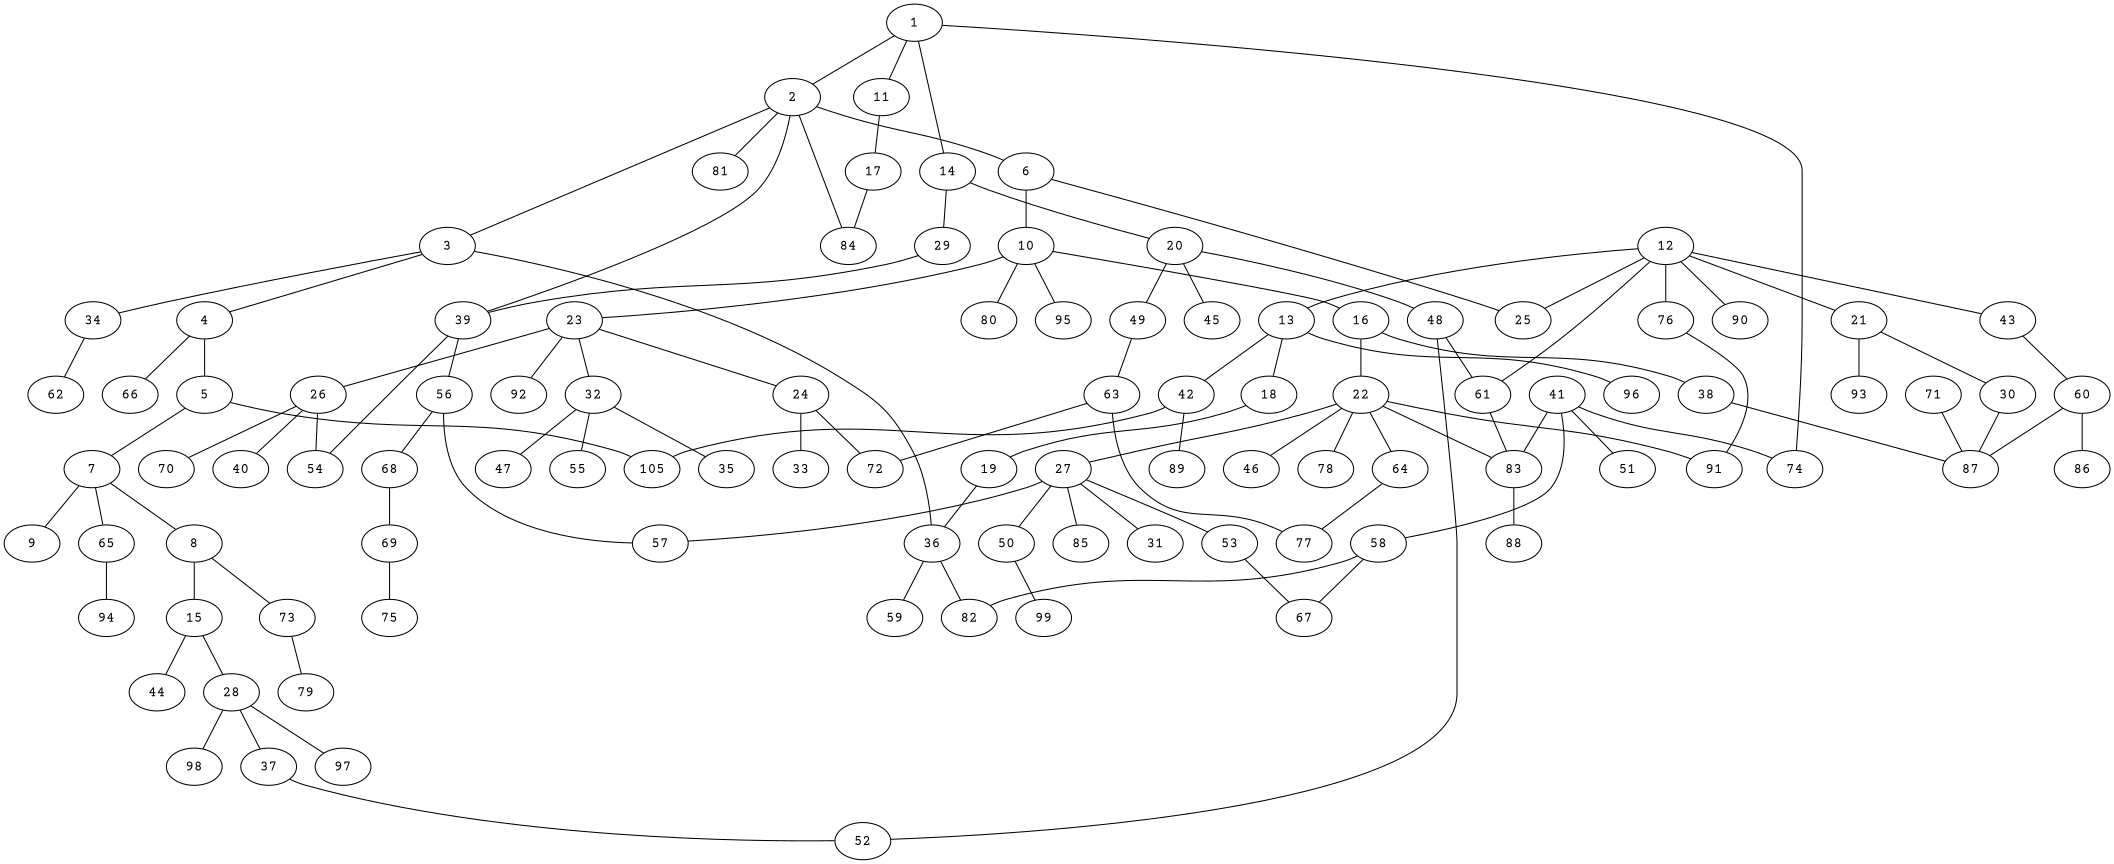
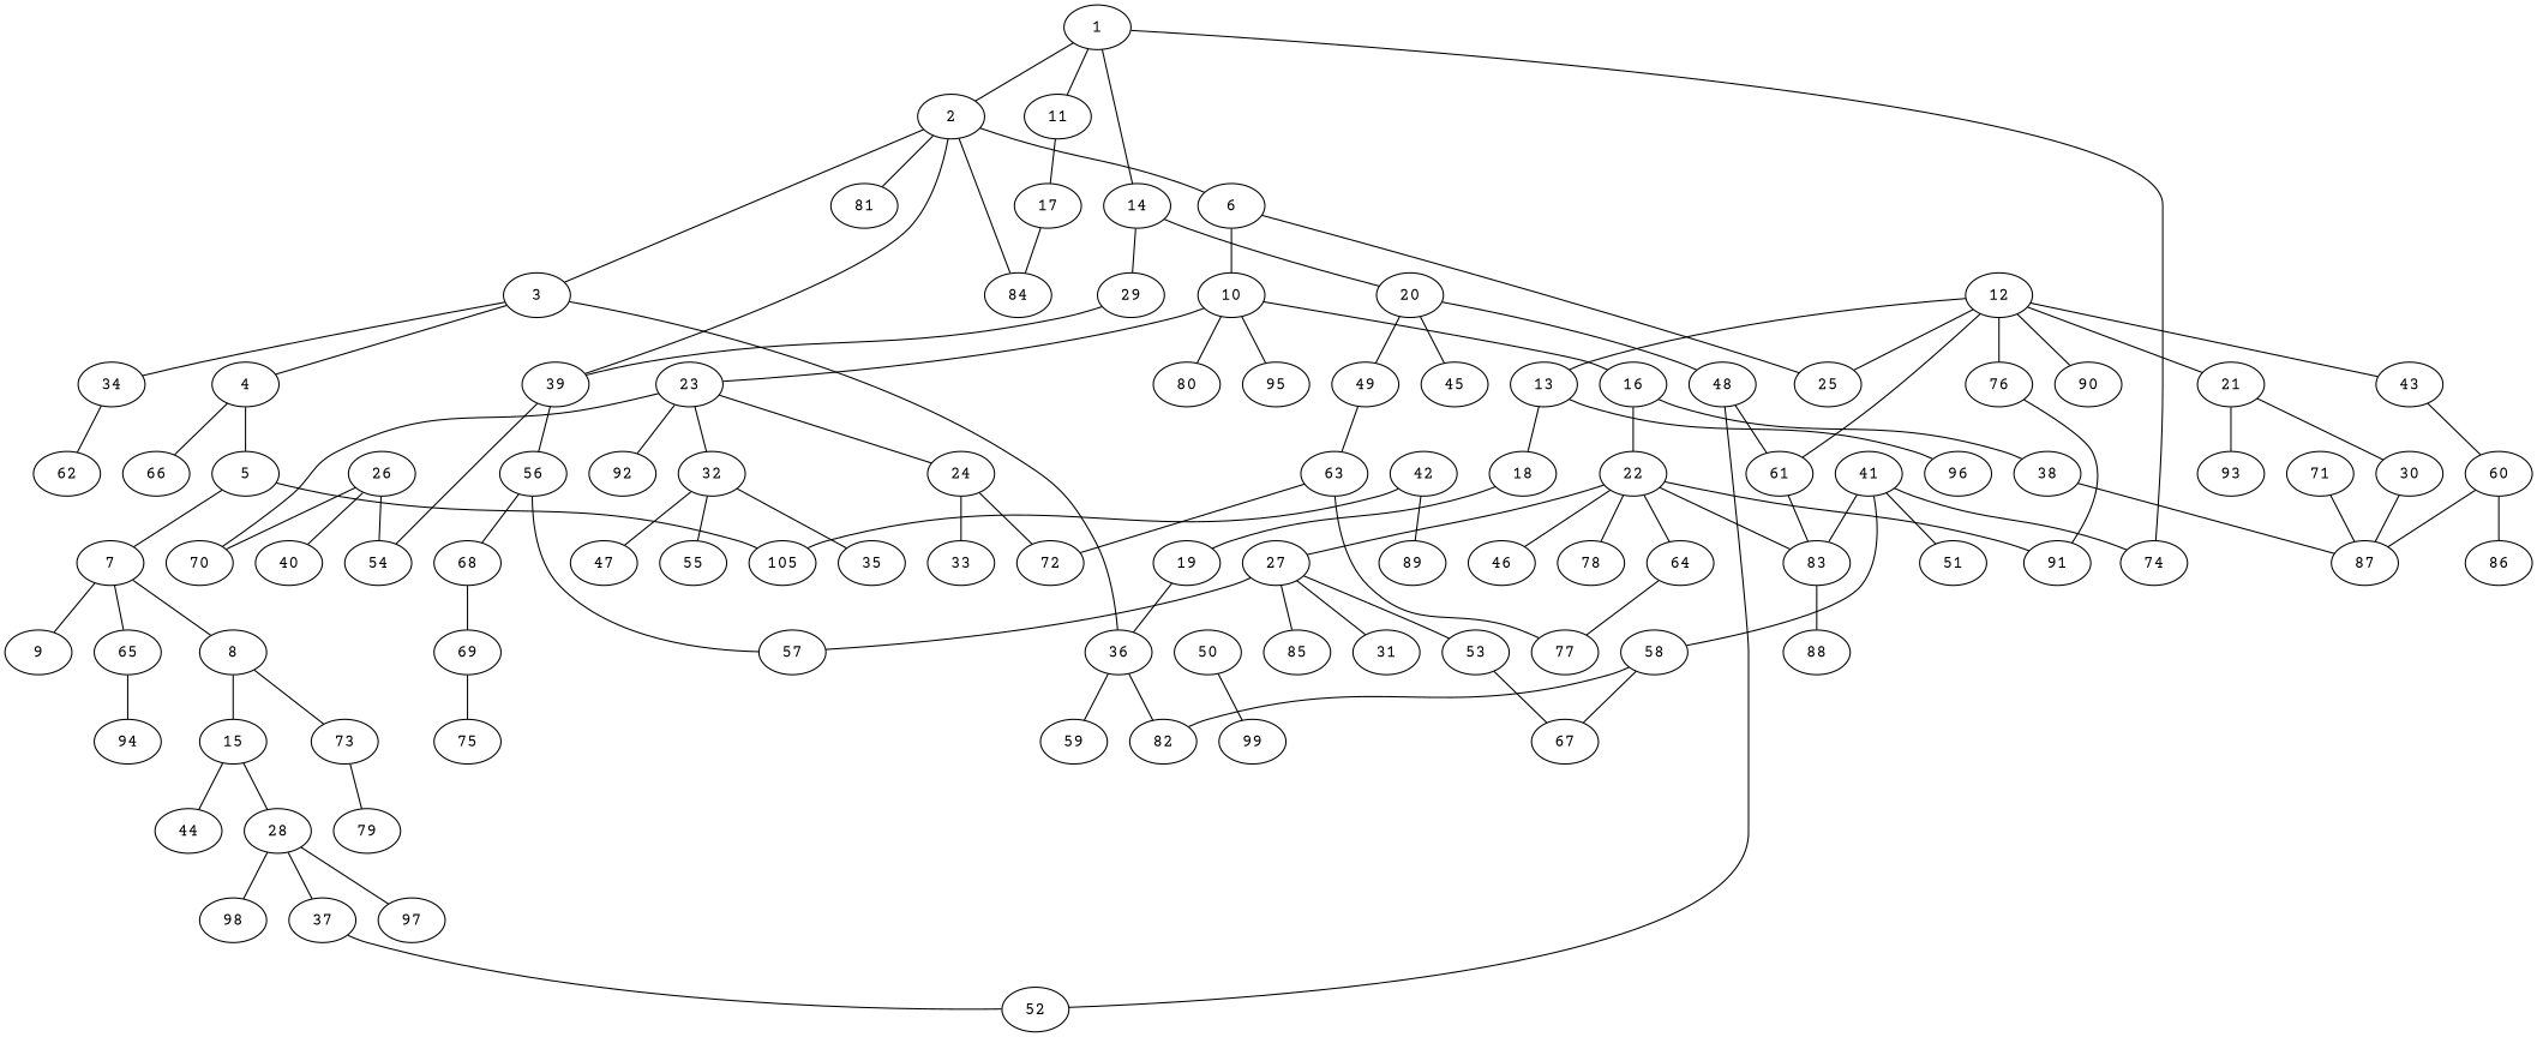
  graph {
    fontname="Courier Prime"
    node [fontname="Courier Prime"]
    edge [fontname="Courier Prime"]
    1
    2
    11
    14
    74
    3
    6
    39
    81
    84
    17
    20
    29
    4
    34
    36
    10
    25
    54
    56
    45
    48
    49
    5
    66
    12
    13
    21
    43
    61
    76
    90
    62
    59
    82
    16
    23
    80
    95
    57
    68
    7
    n43 [label=105]
    18
    42
    96
    30
    93
    60
    83
    91
    8
    9
    65
    15
    73
    94
    22
    38
    24
    26
    32
    92
    28
    44
    79
    37
    97
    98
    27
    46
    64
    78
    87
    33
    72
    40
    70
    35
    47
    55
    19
    89
    86
    88
    52
    63
    31
    50
    53
    85
    77
    99
    67
    41
    51
    58
    69
    75
    71
    1 -- 2
    1 -- 11
    1 -- 14
    1 -- 74
    2 -- 3
    2 -- 6
    2 -- 39
    2 -- 81
    2 -- 84
    11 -- 17
    14 -- 20
    14 -- 29
    3 -- 4
    3 -- 34
    3 -- 36
    6 -- 10
    6 -- 25
    39 -- 54
    39 -- 56
    17 -- 84
    20 -- 45
    20 -- 48
    20 -- 49
    29 -- 39
    4 -- 5
    4 -- 66
    34 -- 62
    36 -- 59
    36 -- 82
    10 -- 16
    10 -- 23
    10 -- 80
    10 -- 95
    56 -- 57
    56 -- 68
    48 -- 61
    48 -- 52
    49 -- 63
    5 -- 7
    5 -- n43
    12 -- 25
    12 -- 13
    12 -- 21
    12 -- 43
    12 -- 61
    12 -- 76
    12 -- 90
    13 -- 18
-   13 -- 42
    13 -- 96
    21 -- 30
    21 -- 93
    43 -- 60
    61 -- 83
    76 -- 91
    16 -- 22
    16 -- 38
    23 -- 24
-   23 -- 26
+   23 -- 70
    23 -- 32
    23 -- 92
    68 -- 69
    7 -- 8
    7 -- 9
    7 -- 65
    18 -- 19
    42 -- n43
    42 -- 89
    30 -- 87
    60 -- 87
    60 -- 86
    83 -- 88
    8 -- 15
    8 -- 73
    65 -- 94
    15 -- 28
    15 -- 44
    73 -- 79
    22 -- 83
    22 -- 91
    22 -- 27
    22 -- 46
    22 -- 64
    22 -- 78
    38 -- 87
    24 -- 33
    24 -- 72
    26 -- 54
    26 -- 40
    26 -- 70
    32 -- 35
    32 -- 47
    32 -- 55
    28 -- 37
    28 -- 97
    28 -- 98
    37 -- 52
    27 -- 57
    27 -- 31
-   27 -- 50
    27 -- 53
    27 -- 85
    64 -- 77
    19 -- 36
    63 -- 72
    63 -- 77
    50 -- 99
    53 -- 67
    41 -- 74
    41 -- 83
    41 -- 51
    41 -- 58
    58 -- 82
    58 -- 67
    69 -- 75
    71 -- 87
  }
